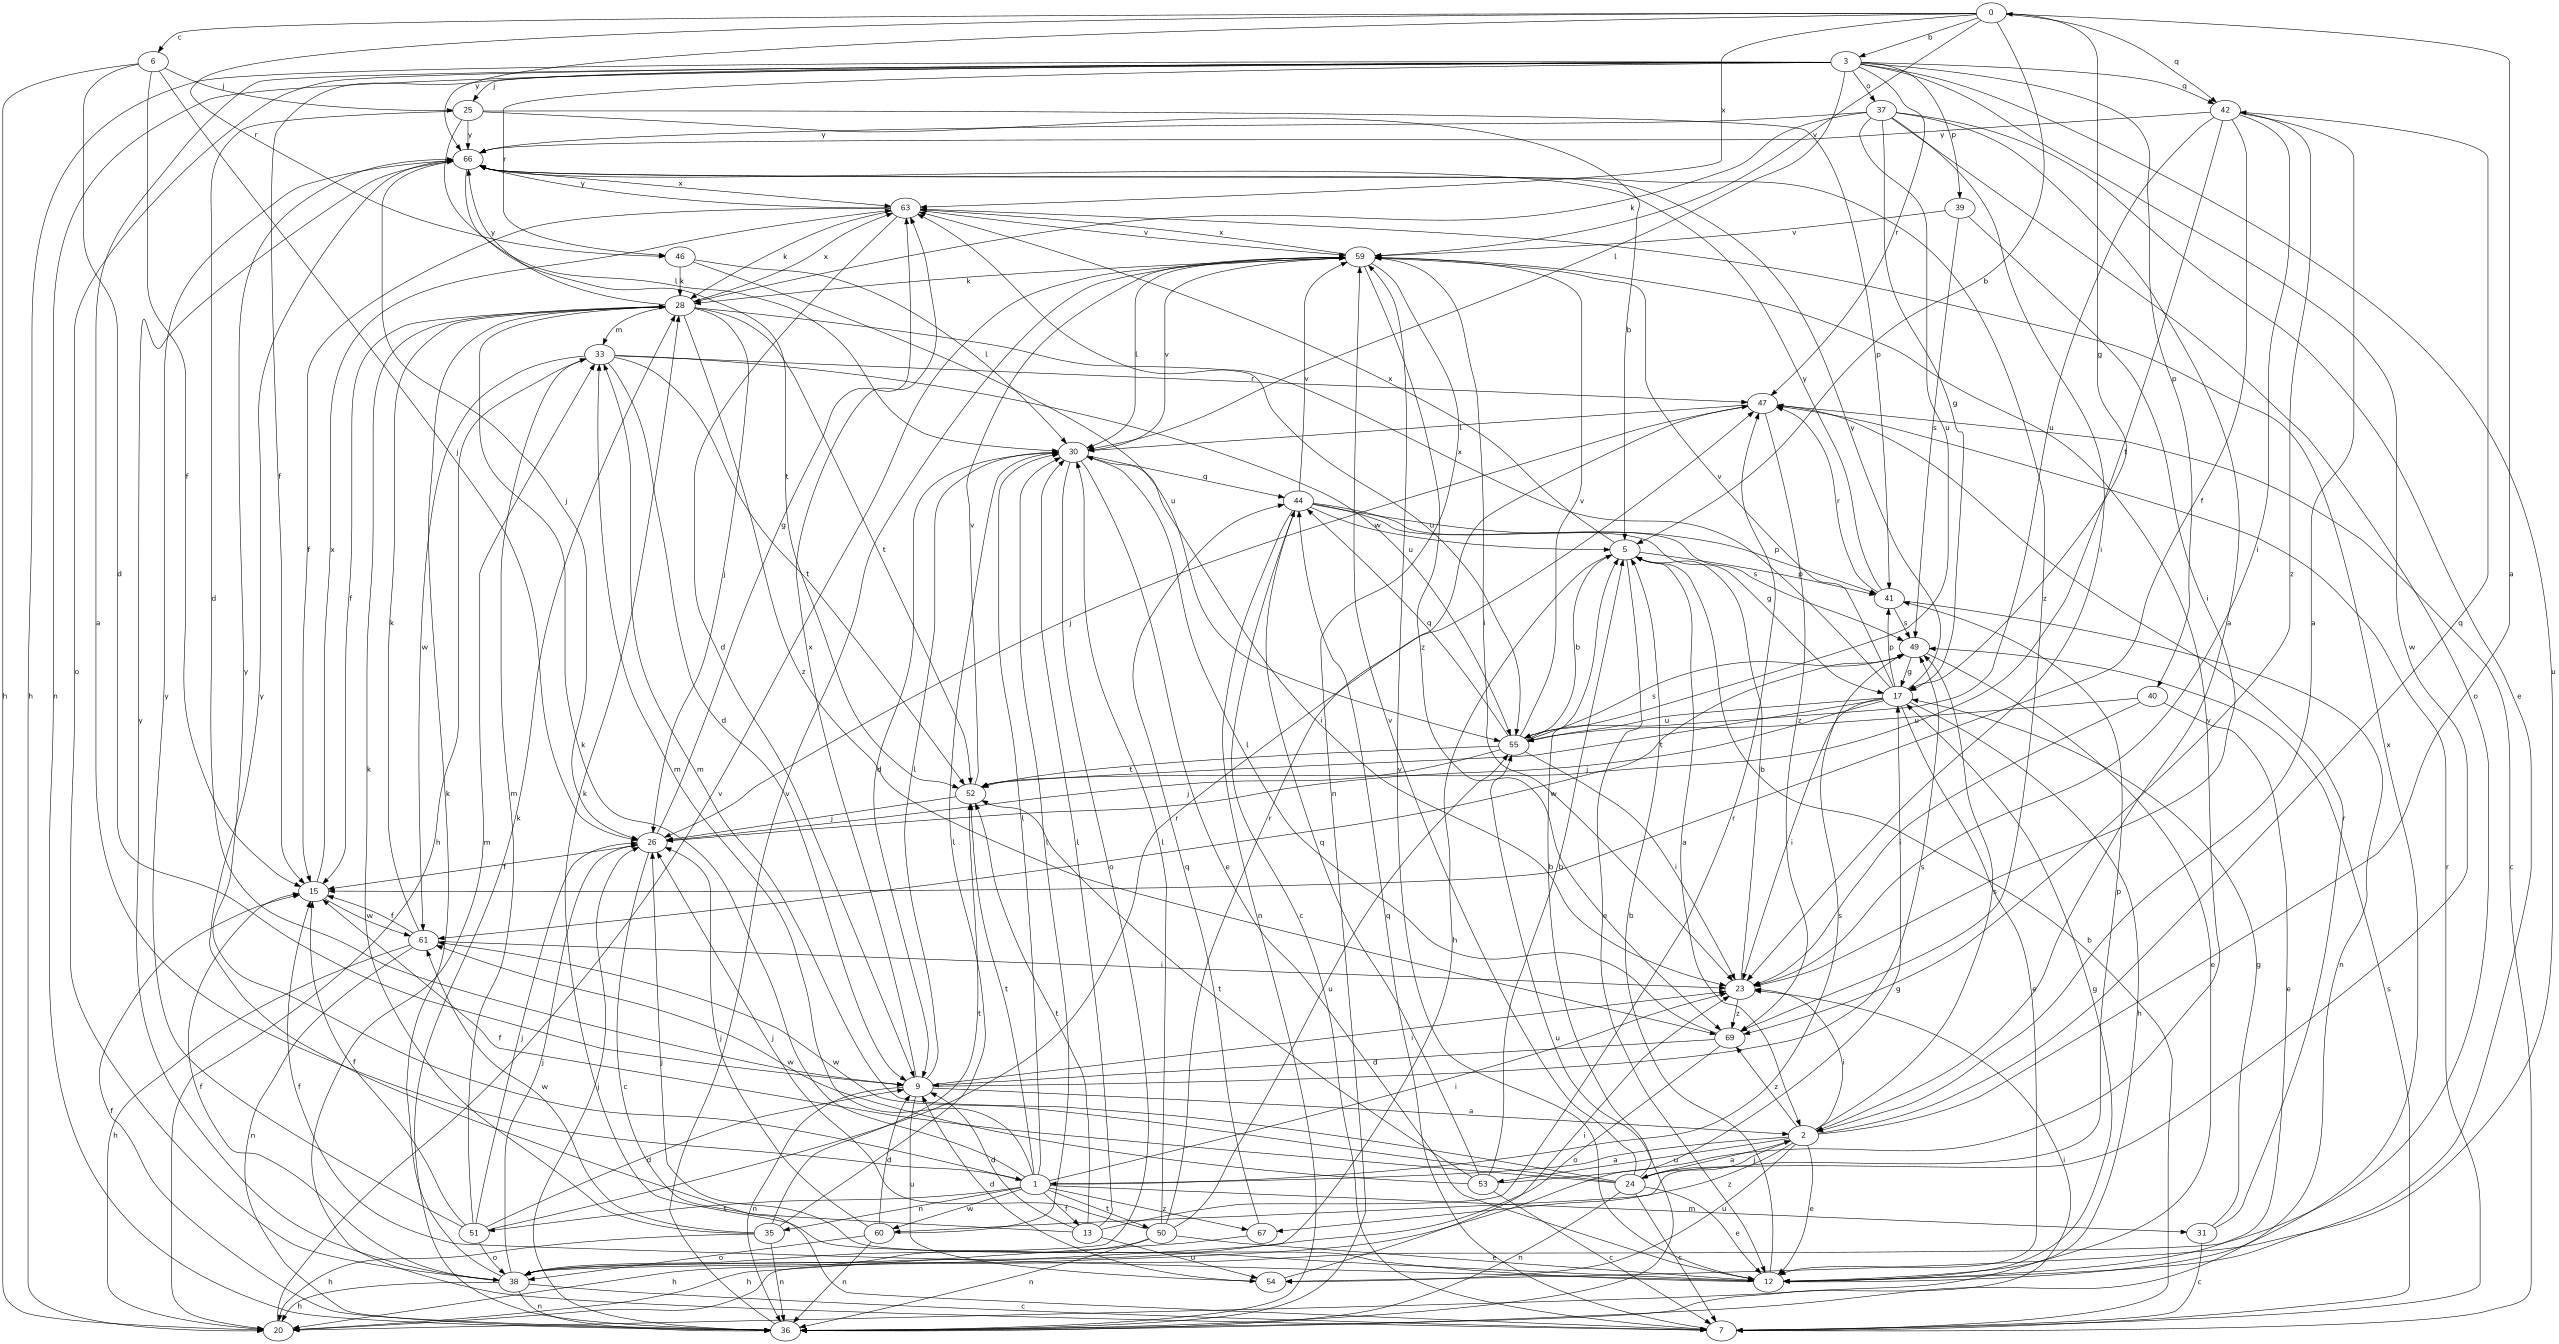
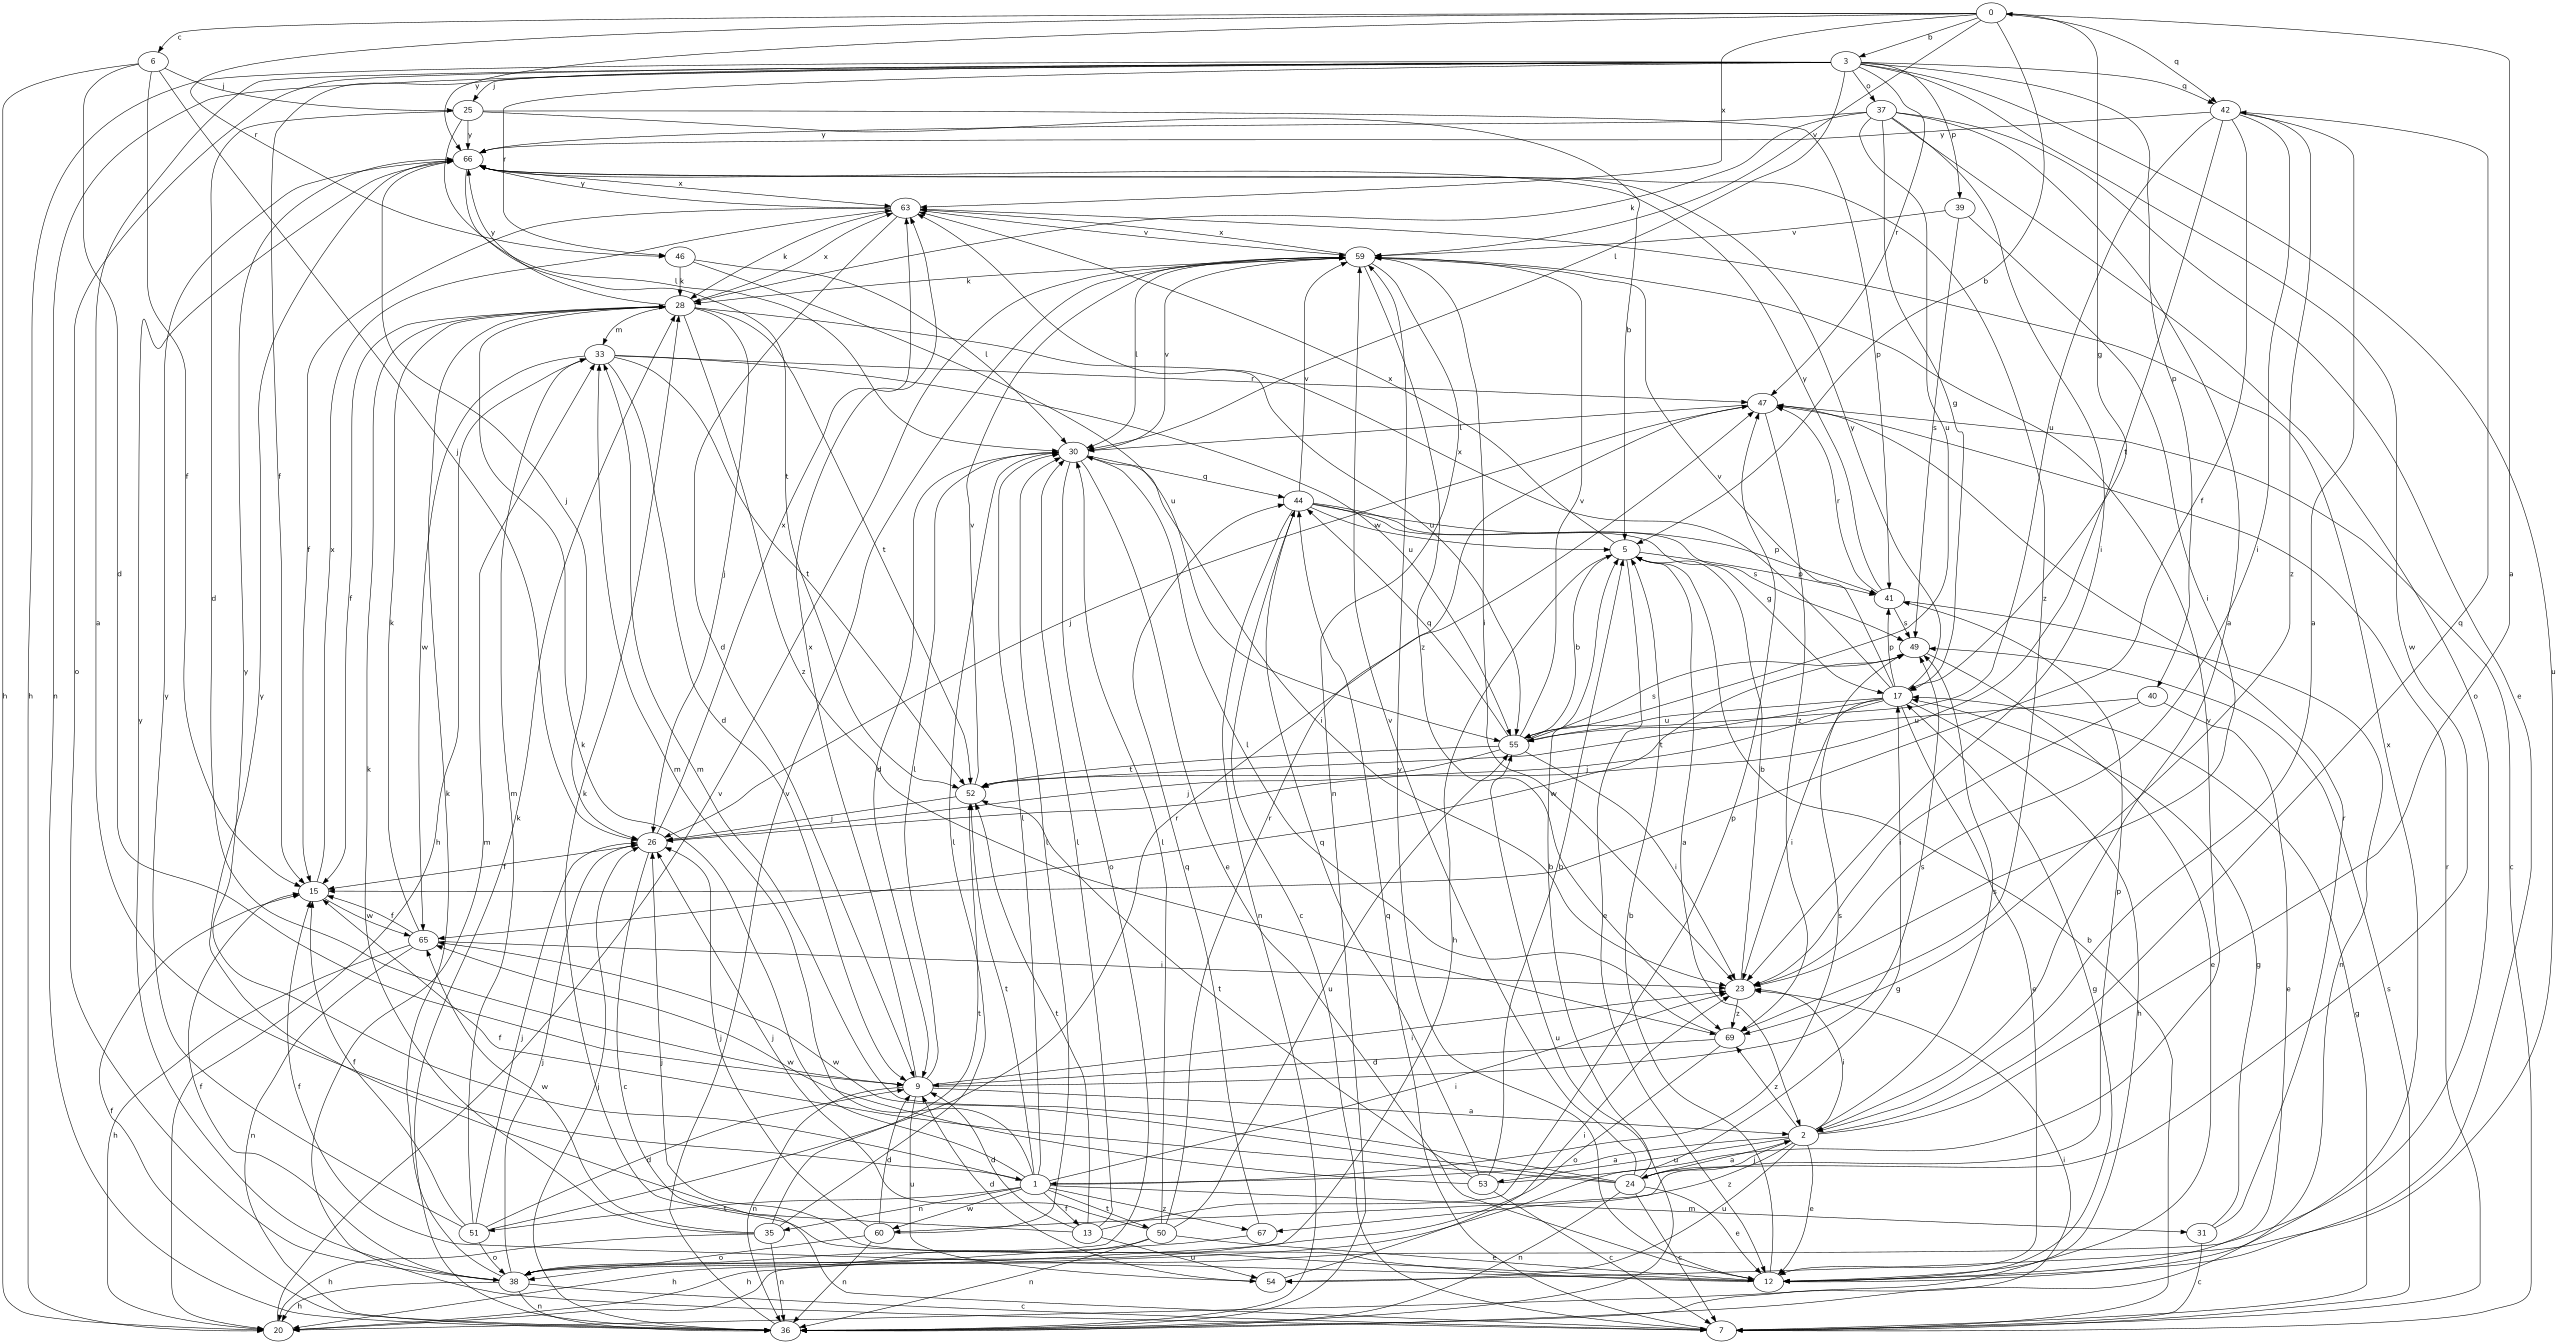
  strict digraph {
    fontname=Nunito
    node [fontname=Nunito]
    edge [fontname=Nunito]
    0
    3
    5
    6
    17
    42
    46
    59
    63
    66
    1
    30
    60
    54
    15
    20
    25
    36
    37
    38
    39
    40
    47
    2
    12
    41
    9
    26
    23
    52
    55
    69
    28
    13
    31
    33
    35
    49
    50
    51
    67
    44
    7
-   61
+   61 [label=65]
    24
    53
    0 -> 3 [label=b]
    0 -> 5 [label=b]
    0 -> 6 [label=c]
    0 -> 17 [label=g]
    0 -> 42 [label=q]
    0 -> 46 [label=r]
    0 -> 59 [label=v]
    0 -> 63 [label=x]
    0 -> 66 [label=y]
    3 -> 42 [label=q]
    3 -> 46 [label=r]
    3 -> 1 [label=a]
    3 -> 30 [label=l]
    3 -> 60 [label=w]
    3 -> 54 [label=u]
    3 -> 15 [label=f]
    3 -> 20 [label=h]
    3 -> 25 [label=j]
    3 -> 36 [label=n]
    3 -> 37 [label=o]
    3 -> 38 [label=o]
    3 -> 39 [label=p]
    3 -> 40 [label=p]
    3 -> 47 [label=r]
    5 -> 63 [label=x]
    5 -> 20 [label=h]
    5 -> 2 [label=a]
    5 -> 12 [label=e]
    5 -> 41 [label=p]
    6 -> 15 [label=f]
    6 -> 20 [label=h]
    6 -> 25 [label=j]
    6 -> 9 [label=d]
    6 -> 26 [label=j]
    17 -> 59 [label=v]
    17 -> 63 [label=x]
    17 -> 66 [label=y]
    17 -> 20 [label=h]
    17 -> 12 [label=e]
    17 -> 41 [label=p]
    17 -> 26 [label=j]
    17 -> 23 [label=i]
    17 -> 52 [label=t]
    17 -> 55 [label=u]
    42 -> 66 [label=y]
    42 -> 15 [label=f]
    42 -> 2 [label=a]
    42 -> 23 [label=i]
    42 -> 52 [label=t]
    42 -> 55 [label=u]
    42 -> 69 [label=z]
    46 -> 30 [label=l]
    46 -> 55 [label=u]
    46 -> 28 [label=k]
    59 -> 63 [label=x]
    59 -> 30 [label=l]
    59 -> 36 [label=n]
    59 -> 23 [label=i]
    59 -> 69 [label=z]
    59 -> 28 [label=k]
    63 -> 59 [label=v]
    63 -> 66 [label=y]
    63 -> 15 [label=f]
    63 -> 9 [label=d]
    63 -> 28 [label=k]
    66 -> 63 [label=x]
    66 -> 26 [label=j]
    66 -> 52 [label=t]
    66 -> 69 [label=z]
    1 -> 66 [label=y]
    1 -> 30 [label=l]
    1 -> 60 [label=w]
    1 -> 23 [label=i]
    1 -> 52 [label=t]
    1 -> 28 [label=k]
    1 -> 13 [label=f]
    1 -> 31 [label=m]
    1 -> 33 [label=m]
    1 -> 35 [label=n]
    1 -> 49 [label=s]
    1 -> 50 [label=t]
    1 -> 51 [label=t]
    1 -> 67 [label=z]
    30 -> 59 [label=v]
    30 -> 38 [label=o]
    30 -> 12 [label=e]
    30 -> 9 [label=d]
    30 -> 23 [label=i]
    30 -> 44 [label=q]
    60 -> 30 [label=l]
    60 -> 36 [label=n]
    60 -> 38 [label=o]
    60 -> 9 [label=d]
    60 -> 26 [label=j]
    54 -> 9 [label=d]
    54 -> 23 [label=i]
    15 -> 63 [label=x]
    15 -> 61 [label=w]
    20 -> 59 [label=v]
    25 -> 5 [label=b]
    25 -> 66 [label=y]
    25 -> 30 [label=l]
    25 -> 41 [label=p]
    25 -> 9 [label=d]
    36 -> 59 [label=v]
    36 -> 15 [label=f]
    36 -> 26 [label=j]
    36 -> 23 [label=i]
    36 -> 55 [label=u]
    36 -> 28 [label=k]
    37 -> 17 [label=g]
    37 -> 66 [label=y]
    37 -> 38 [label=o]
    37 -> 2 [label=a]
    37 -> 12 [label=e]
    37 -> 23 [label=i]
    37 -> 55 [label=u]
    37 -> 28 [label=k]
    38 -> 17 [label=g]
    38 -> 66 [label=y]
    38 -> 15 [label=f]
    38 -> 20 [label=h]
    38 -> 36 [label=n]
    38 -> 26 [label=j]
    38 -> 28 [label=k]
    38 -> 7 [label=c]
    39 -> 59 [label=v]
    39 -> 23 [label=i]
    39 -> 49 [label=s]
    40 -> 12 [label=e]
    40 -> 23 [label=i]
    40 -> 55 [label=u]
    47 -> 30 [label=l]
    47 -> 26 [label=j]
    47 -> 69 [label=z]
    47 -> 7 [label=c]
    2 -> 0 [label=a]
    2 -> 42 [label=q]
    2 -> 1 [label=a]
    2 -> 54 [label=u]
    2 -> 12 [label=e]
    2 -> 23 [label=i]
    2 -> 69 [label=z]
    2 -> 49 [label=s]
    2 -> 67 [label=z]
    2 -> 24 [label=j]
    2 -> 53 [label=u]
    12 -> 5 [label=b]
    12 -> 17 [label=g]
    12 -> 59 [label=v]
    12 -> 63 [label=x]
    12 -> 15 [label=f]
    12 -> 26 [label=j]
    12 -> 28 [label=k]
    41 -> 66 [label=y]
    41 -> 36 [label=n]
    41 -> 47 [label=r]
    41 -> 49 [label=s]
    9 -> 63 [label=x]
    9 -> 30 [label=l]
    9 -> 54 [label=u]
    9 -> 36 [label=n]
    9 -> 2 [label=a]
    9 -> 23 [label=i]
    9 -> 49 [label=s]
-   26 -> 63 [label=g]
+   26 -> 63 [label=x]
    26 -> 15 [label=f]
    26 -> 7 [label=c]
    23 -> 5 [label=b]
    23 -> 69 [label=z]
    52 -> 59 [label=v]
    52 -> 26 [label=j]
    55 -> 5 [label=b]
    55 -> 59 [label=v]
    55 -> 26 [label=j]
    55 -> 23 [label=i]
    55 -> 52 [label=t]
    55 -> 49 [label=s]
    55 -> 44 [label=q]
    69 -> 30 [label=l]
    69 -> 38 [label=o]
    69 -> 9 [label=d]
    28 -> 63 [label=x]
    28 -> 66 [label=y]
    28 -> 15 [label=f]
    28 -> 26 [label=j]
    28 -> 52 [label=t]
    28 -> 55 [label=u]
    28 -> 69 [label=z]
    28 -> 33 [label=m]
    13 -> 66 [label=y]
    13 -> 30 [label=l]
    13 -> 54 [label=u]
-   13 -> 47 [label=r]
+   13 -> 47 [label=p]
    13 -> 9 [label=d]
    13 -> 52 [label=t]
    31 -> 17 [label=g]
    31 -> 47 [label=r]
    31 -> 7 [label=c]
    33 -> 20 [label=h]
    33 -> 47 [label=r]
    33 -> 9 [label=d]
    33 -> 52 [label=t]
    33 -> 55 [label=u]
    33 -> 61 [label=w]
    35 -> 30 [label=l]
    35 -> 20 [label=h]
    35 -> 36 [label=n]
    35 -> 52 [label=t]
    35 -> 28 [label=k]
    35 -> 61 [label=w]
    49 -> 12 [label=e]
    49 -> 61 [label=w]
    50 -> 30 [label=l]
    50 -> 20 [label=h]
    50 -> 36 [label=n]
    50 -> 47 [label=r]
    50 -> 12 [label=e]
    50 -> 26 [label=j]
    50 -> 55 [label=u]
    51 -> 66 [label=y]
    51 -> 15 [label=f]
    51 -> 38 [label=o]
    51 -> 47 [label=r]
    51 -> 9 [label=d]
    51 -> 26 [label=j]
    51 -> 33 [label=m]
    67 -> 20 [label=h]
    67 -> 44 [label=q]
    44 -> 5 [label=w]
    44 -> 17 [label=g]
    44 -> 59 [label=v]
    44 -> 36 [label=n]
    44 -> 41 [label=p]
    44 -> 49 [label=s]
    44 -> 7 [label=c]
    7 -> 5 [label=b]
-   49 -> 17 [label=g]
+   7 -> 17 [label=g]
    7 -> 47 [label=r]
    7 -> 33 [label=m]
    7 -> 49 [label=s]
    7 -> 44 [label=q]
    61 -> 15 [label=f]
    61 -> 20 [label=h]
    61 -> 36 [label=n]
    61 -> 23 [label=i]
    61 -> 28 [label=k]
    24 -> 5 [label=b]
    24 -> 59 [label=v]
    24 -> 15 [label=f]
    24 -> 36 [label=n]
    24 -> 2 [label=a]
    24 -> 12 [label=e]
    24 -> 41 [label=p]
    24 -> 33 [label=m]
    24 -> 7 [label=c]
    24 -> 61 [label=w]
    53 -> 5 [label=b]
    53 -> 59 [label=v]
    53 -> 52 [label=t]
    53 -> 44 [label=q]
    53 -> 7 [label=c]
    53 -> 61 [label=w]
  }
